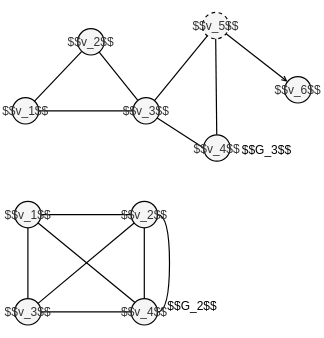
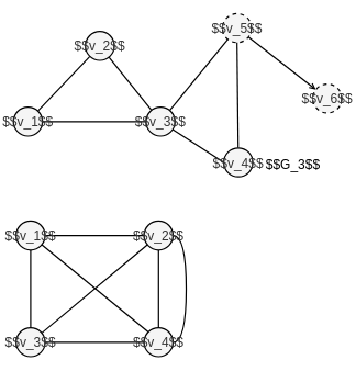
  <mxCell id="0" />
  <mxCell id="1" parent="0" />
  <mxCell id="2" style="rounded=0;orthogonalLoop=1;jettySize=auto;html=1;fontSize=20;endArrow=none;endFill=0;fillColor=#f5f5f5;strokeColor=#000000;strokeWidth=2;" edge="1" parent="1" source="4" target="9"><mxGeometry relative="1" as="geometry" /></mxCell>
  <mxCell id="3" style="edgeStyle=none;rounded=0;orthogonalLoop=1;jettySize=auto;html=1;fontSize=20;endArrow=none;endFill=0;fillColor=#f5f5f5;strokeColor=#000000;strokeWidth=2;" edge="1" parent="1" source="4" target="6"><mxGeometry relative="1" as="geometry" /></mxCell>
  <mxCell id="4" value="$$v_1$$" style="ellipse;whiteSpace=wrap;html=1;aspect=fixed;fontSize=20;fillColor=#f5f5f5;fontColor=#333333;strokeColor=#000000;strokeWidth=2;" vertex="1" parent="1"><mxGeometry x="20" y="162" width="44" height="44" as="geometry" /></mxCell>
  <mxCell id="5" style="edgeStyle=none;rounded=0;orthogonalLoop=1;jettySize=auto;html=1;fontSize=20;endArrow=none;endFill=0;fillColor=#f5f5f5;strokeColor=#000000;strokeWidth=2;" edge="1" parent="1" source="6" target="9"><mxGeometry relative="1" as="geometry" /></mxCell>
  <mxCell id="6" value="$$v_2$$" style="ellipse;whiteSpace=wrap;html=1;aspect=fixed;fontSize=20;fillColor=#f5f5f5;fontColor=#333333;strokeColor=#000000;strokeWidth=2;" vertex="1" parent="1"><mxGeometry x="129" y="47" width="44" height="44" as="geometry" /></mxCell>
  <mxCell id="7" style="edgeStyle=none;rounded=0;orthogonalLoop=1;jettySize=auto;html=1;fontSize=20;endArrow=none;endFill=0;fillColor=#f5f5f5;strokeColor=#000000;strokeWidth=2;" edge="1" parent="1" source="9" target="11"><mxGeometry relative="1" as="geometry" /></mxCell>
  <mxCell id="8" style="edgeStyle=none;rounded=0;orthogonalLoop=1;jettySize=auto;html=1;entryX=0;entryY=0.5;entryDx=0;entryDy=0;fontSize=20;endArrow=none;endFill=0;fillColor=#f5f5f5;strokeColor=#000000;strokeWidth=2;" edge="1" parent="1" source="9" target="13"><mxGeometry relative="1" as="geometry" /></mxCell>
  <mxCell id="9" value="$$v_3$$" style="ellipse;whiteSpace=wrap;html=1;aspect=fixed;fontSize=20;fillColor=#f5f5f5;fontColor=#333333;strokeColor=#000000;strokeWidth=2;" vertex="1" parent="1"><mxGeometry x="221" y="162" width="44" height="44" as="geometry" /></mxCell>
  <mxCell id="10" style="edgeStyle=none;rounded=0;orthogonalLoop=1;jettySize=auto;html=1;fontSize=20;endArrow=open;endFill=0;fillColor=#f5f5f5;strokeColor=#000000;strokeWidth=2;" edge="1" parent="1" source="11" target="14"><mxGeometry relative="1" as="geometry" /></mxCell>
  <mxCell id="11" value="$$v_5$$" style="ellipse;whiteSpace=wrap;html=1;aspect=fixed;fontSize=20;fillColor=#f5f5f5;fontColor=#333333;strokeColor=#000000;strokeWidth=2;dashed=1;" vertex="1" parent="1"><mxGeometry x="337" y="20" width="44" height="44" as="geometry" /></mxCell>
  <mxCell id="12" style="edgeStyle=none;rounded=0;orthogonalLoop=1;jettySize=auto;html=1;entryX=0.5;entryY=1;entryDx=0;entryDy=0;fontSize=20;endArrow=none;endFill=0;fillColor=#f5f5f5;strokeColor=#000000;strokeWidth=2;" edge="1" parent="1" source="13" target="11"><mxGeometry relative="1" as="geometry" /></mxCell>
  <mxCell id="13" value="$$v_4$$" style="ellipse;whiteSpace=wrap;html=1;aspect=fixed;fontSize=20;fillColor=#f5f5f5;fontColor=#333333;strokeColor=#000000;strokeWidth=2;" vertex="1" parent="1"><mxGeometry x="339" y="224" width="44" height="44" as="geometry" /></mxCell>
- <mxCell id="14" value="$$v_6$$" style="ellipse;whiteSpace=wrap;html=1;aspect=fixed;fontSize=20;fillColor=#f5f5f5;fontColor=#333333;strokeColor=#000000;strokeWidth=2;" vertex="1" parent="1"><mxGeometry x="474" y="127" width="44" height="44" as="geometry" /></mxCell>
+ <mxCell id="14" value="$$v_6$$" style="ellipse;whiteSpace=wrap;html=1;aspect=fixed;fontSize=20;fillColor=#f5f5f5;fontColor=#333333;strokeColor=#000000;strokeWidth=2;dashed=1;" vertex="1" parent="1"><mxGeometry x="474" y="127" width="44" height="44" as="geometry" /></mxCell>
  <mxCell id="15" style="edgeStyle=none;rounded=0;orthogonalLoop=1;jettySize=auto;html=1;fontSize=20;endArrow=none;endFill=0;strokeColor=#000000;strokeWidth=2;" edge="1" parent="1" source="18" target="21"><mxGeometry relative="1" as="geometry" /></mxCell>
  <mxCell id="16" style="edgeStyle=none;rounded=0;orthogonalLoop=1;jettySize=auto;html=1;fontSize=20;endArrow=none;endFill=0;strokeColor=#000000;strokeWidth=2;" edge="1" parent="1" source="18" target="24"><mxGeometry relative="1" as="geometry" /></mxCell>
  <mxCell id="17" style="edgeStyle=none;rounded=0;orthogonalLoop=1;jettySize=auto;html=1;entryX=0;entryY=0;entryDx=0;entryDy=0;fontSize=20;endArrow=none;endFill=0;strokeColor=#000000;strokeWidth=2;" edge="1" parent="1" source="18" target="25"><mxGeometry relative="1" as="geometry" /></mxCell>
  <mxCell id="18" value="$$v_1$$" style="ellipse;whiteSpace=wrap;html=1;aspect=fixed;fontSize=20;fillColor=#f5f5f5;fontColor=#333333;strokeColor=#000000;strokeWidth=2;" vertex="1" parent="1"><mxGeometry x="24" y="335" width="44" height="44" as="geometry" /></mxCell>
  <mxCell id="19" style="edgeStyle=none;rounded=0;orthogonalLoop=1;jettySize=auto;html=1;fontSize=20;endArrow=none;endFill=0;strokeColor=#000000;strokeWidth=2;" edge="1" parent="1" source="21" target="25"><mxGeometry relative="1" as="geometry" /></mxCell>
  <mxCell id="20" style="edgeStyle=orthogonalEdgeStyle;curved=1;rounded=0;orthogonalLoop=1;jettySize=auto;html=1;entryX=1;entryY=0.5;entryDx=0;entryDy=0;fontSize=20;endArrow=none;endFill=0;strokeColor=#000000;strokeWidth=2;exitX=1;exitY=0.5;exitDx=0;exitDy=0;" edge="1" parent="1" source="21" target="25"><mxGeometry relative="1" as="geometry" /></mxCell>
  <mxCell id="21" value="$$v_2$$" style="ellipse;whiteSpace=wrap;html=1;aspect=fixed;fontSize=20;fillColor=#f5f5f5;fontColor=#333333;strokeColor=#000000;strokeWidth=2;" vertex="1" parent="1"><mxGeometry x="218" y="335" width="44" height="44" as="geometry" /></mxCell>
  <mxCell id="22" style="edgeStyle=none;rounded=0;orthogonalLoop=1;jettySize=auto;html=1;entryX=0;entryY=0.5;entryDx=0;entryDy=0;fontSize=20;endArrow=none;endFill=0;strokeColor=#000000;strokeWidth=2;" edge="1" parent="1" source="24" target="25"><mxGeometry relative="1" as="geometry" /></mxCell>
  <mxCell id="23" style="edgeStyle=none;rounded=0;orthogonalLoop=1;jettySize=auto;html=1;fontSize=20;endArrow=none;endFill=0;strokeColor=#000000;strokeWidth=2;" edge="1" parent="1" source="24" target="21"><mxGeometry relative="1" as="geometry" /></mxCell>
  <mxCell id="24" value="$$v_3$$" style="ellipse;whiteSpace=wrap;html=1;aspect=fixed;fontSize=20;fillColor=#f5f5f5;fontColor=#333333;strokeColor=#000000;strokeWidth=2;" vertex="1" parent="1"><mxGeometry x="24" y="497" width="44" height="44" as="geometry" /></mxCell>
  <mxCell id="25" value="$$v_4$$" style="ellipse;whiteSpace=wrap;html=1;aspect=fixed;fontSize=20;fillColor=#f5f5f5;fontColor=#333333;strokeColor=#000000;strokeWidth=2;" vertex="1" parent="1"><mxGeometry x="218" y="497" width="44" height="44" as="geometry" /></mxCell>
  <mxCell id="26" value="$$G_3$$" style="text;html=1;strokeColor=none;fillColor=none;align=center;verticalAlign=middle;whiteSpace=wrap;rounded=0;fontSize=20;" vertex="1" parent="1"><mxGeometry x="414" y="234" width="60" height="30" as="geometry" /></mxCell>
- <mxCell id="27" value="$$G_2$$" style="text;html=1;strokeColor=none;fillColor=none;align=center;verticalAlign=middle;whiteSpace=wrap;rounded=0;fontSize=20;" vertex="1" parent="1"><mxGeometry x="290" y="494" width="60" height="30" as="geometry" /></mxCell>
